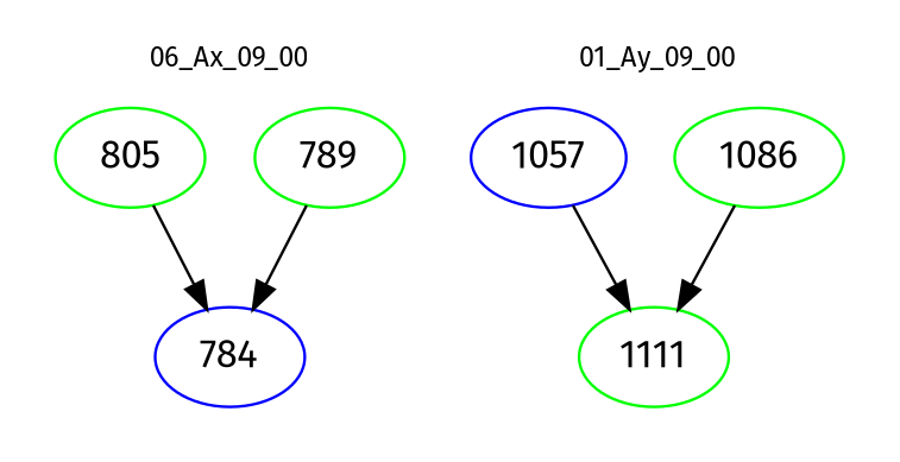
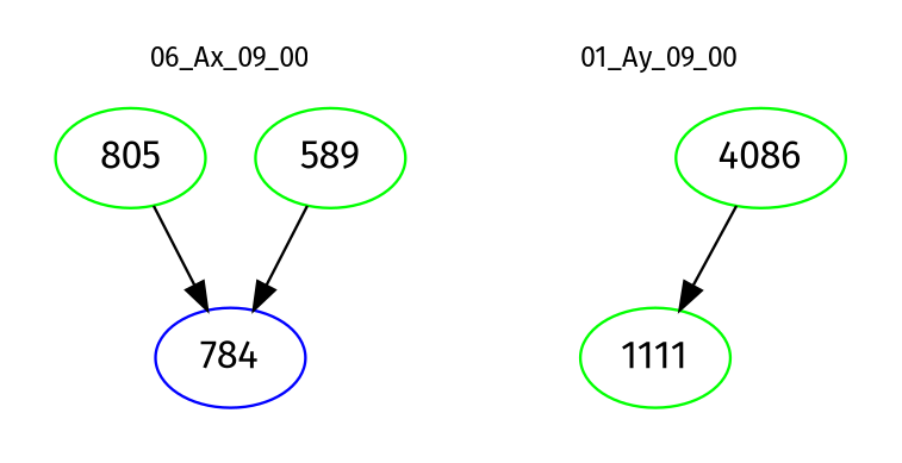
  digraph {
    fontname="Fira Sans"
    node [color=green fontname="Fira Sans"]
    edge [color=black fontname="Fira Sans"]
-   n1 [label=789]
+   n1 [label=589]
    n2 [color=blue label=784]
    n3 [label=805]
-   n4 [label=1086]
-   n5 [color=blue label=1057]
+   n4 [label=4086]
    n6 [label=1111]
    subgraph cluster_1 {
      color=white
      fontsize=10
      label="06_Ax_09_00"
      n1
      n2
      n3
    }
    subgraph cluster_2 {
      color=white
      fontsize=10
      label="01_Ay_09_00"
      n4
-     n5
      n6
    }
    n1 -> n2
    n3 -> n2
    n4 -> n6
-   n5 -> n6
  }
